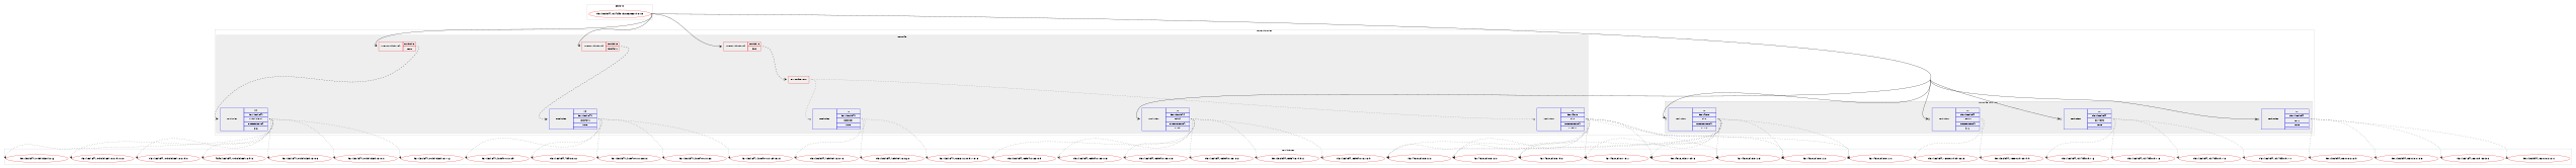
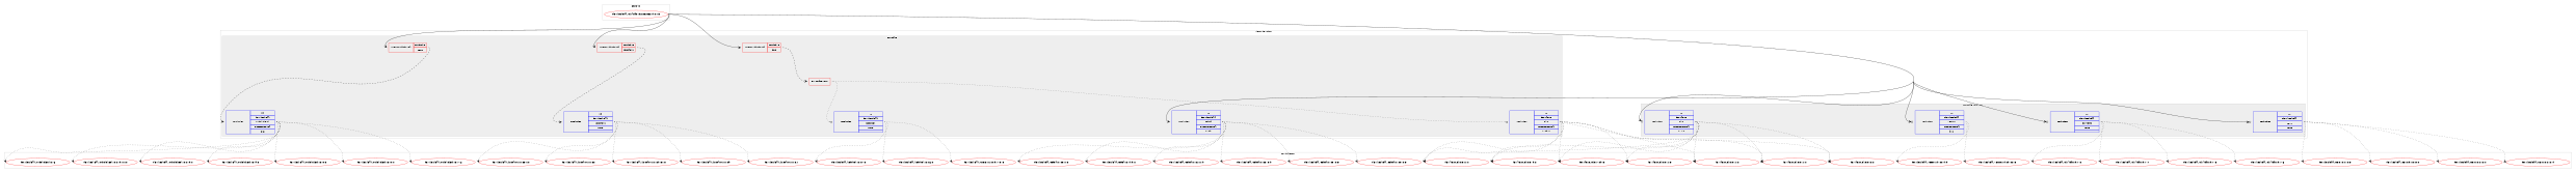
  digraph {
    compound=true
    concentrate=true
    fontname="DejaVu Sans Mono"
    fontsize=10
    newrank=true
    rankdir=TB
    ranksep=1.5
    node [color=red fontname="DejaVu Sans Mono" fontsize=10]
    edge [arrowhead=vee fontname="DejaVu Sans Mono" headport=w style=dotted tailport=e weight=100]
    n1 [label="dev-haskell/th-lift-instances-0.1.11" width=4]
    n2 [color=blue label=<<TABLE BORDER="0" CELLBORDER="1" CELLSPACING="0" CELLPADDING="4" WIDTH="220"><TR><TD ROWSPAN="6" CELLPADDING="30">pack_dep</TD></TR><TR><TD WIDTH="110">no</TD></TR><TR><TD>dev-haskell</TD></TR><TR><TD>haddock</TD></TR><TR><TD>none</TD></TR><TR><TD></TD></TR></TABLE>> shape=none]
    n3 [color=blue label=<<TABLE BORDER="0" CELLBORDER="1" CELLSPACING="0" CELLPADDING="4" WIDTH="220"><TR><TD ROWSPAN="6" CELLPADDING="30">pack_dep</TD></TR><TR><TD WIDTH="110">no</TD></TR><TR><TD>dev-lang</TD></TR><TR><TD>ghc</TD></TR><TR><TD>greaterequal</TD></TR><TR><TD>7.10.2</TD></TR></TABLE>> shape=none]
    n4 [label=<<TABLE BORDER="0" CELLBORDER="1" CELLSPACING="0" CELLPADDING="4"><TR><TD CELLPADDING="10">any_of_group</TD></TR></TABLE>> shape=none]
    n5 [label=<<TABLE BORDER="0" CELLBORDER="1" CELLSPACING="0" CELLPADDING="4"><TR><TD ROWSPAN="3" CELLPADDING="10">use_conditional</TD></TR><TR><TD>positive</TD></TR><TR><TD>doc</TD></TR></TABLE>> shape=none]
    n6 [color=blue label=<<TABLE BORDER="0" CELLBORDER="1" CELLSPACING="0" CELLPADDING="4" WIDTH="220"><TR><TD ROWSPAN="6" CELLPADDING="30">pack_dep</TD></TR><TR><TD WIDTH="110">no</TD></TR><TR><TD>dev-haskell</TD></TR><TR><TD>hscolour</TD></TR><TR><TD>none</TD></TR><TR><TD></TD></TR></TABLE>> shape=none]
    n7 [label=<<TABLE BORDER="0" CELLBORDER="1" CELLSPACING="0" CELLPADDING="4"><TR><TD ROWSPAN="3" CELLPADDING="10">use_conditional</TD></TR><TR><TD>positive</TD></TR><TR><TD>hscolour</TD></TR></TABLE>> shape=none]
    n8 [color=blue label=<<TABLE BORDER="0" CELLBORDER="1" CELLSPACING="0" CELLPADDING="4" WIDTH="220"><TR><TD ROWSPAN="6" CELLPADDING="30">pack_dep</TD></TR><TR><TD WIDTH="110">no</TD></TR><TR><TD>dev-haskell</TD></TR><TR><TD>quickcheck</TD></TR><TR><TD>greaterequal</TD></TR><TR><TD>2.6</TD></TR></TABLE>> shape=none]
    n9 [label=<<TABLE BORDER="0" CELLBORDER="1" CELLSPACING="0" CELLPADDING="4"><TR><TD ROWSPAN="3" CELLPADDING="10">use_conditional</TD></TR><TR><TD>positive</TD></TR><TR><TD>test</TD></TR></TABLE>> shape=none]
    n10 [color=blue label=<<TABLE BORDER="0" CELLBORDER="1" CELLSPACING="0" CELLPADDING="4" WIDTH="220"><TR><TD ROWSPAN="6" CELLPADDING="30">pack_dep</TD></TR><TR><TD WIDTH="110">no</TD></TR><TR><TD>dev-haskell</TD></TR><TR><TD>cabal</TD></TR><TR><TD>greaterequal</TD></TR><TR><TD>1.10</TD></TR></TABLE>> shape=none]
    n11 [color=blue label=<<TABLE BORDER="0" CELLBORDER="1" CELLSPACING="0" CELLPADDING="4" WIDTH="220"><TR><TD ROWSPAN="6" CELLPADDING="30">pack_dep</TD></TR><TR><TD WIDTH="110">no</TD></TR><TR><TD>dev-haskell</TD></TR><TR><TD>th-lift</TD></TR><TR><TD>none</TD></TR><TR><TD></TD></TR></TABLE>> shape=none]
    n12 [color=blue label=<<TABLE BORDER="0" CELLBORDER="1" CELLSPACING="0" CELLPADDING="4" WIDTH="220"><TR><TD ROWSPAN="6" CELLPADDING="30">pack_dep</TD></TR><TR><TD WIDTH="110">no</TD></TR><TR><TD>dev-haskell</TD></TR><TR><TD>text</TD></TR><TR><TD>none</TD></TR><TR><TD></TD></TR></TABLE>> shape=none]
    n13 [color=blue label=<<TABLE BORDER="0" CELLBORDER="1" CELLSPACING="0" CELLPADDING="4" WIDTH="220"><TR><TD ROWSPAN="6" CELLPADDING="30">pack_dep</TD></TR><TR><TD WIDTH="110">no</TD></TR><TR><TD>dev-haskell</TD></TR><TR><TD>vector</TD></TR><TR><TD>greaterequal</TD></TR><TR><TD>0.4</TD></TR></TABLE>> shape=none]
    n14 [color=blue label=<<TABLE BORDER="0" CELLBORDER="1" CELLSPACING="0" CELLPADDING="4" WIDTH="220"><TR><TD ROWSPAN="6" CELLPADDING="30">pack_dep</TD></TR><TR><TD WIDTH="110">no</TD></TR><TR><TD>dev-lang</TD></TR><TR><TD>ghc</TD></TR><TR><TD>greaterequal</TD></TR><TR><TD>7.4.1</TD></TR></TABLE>> shape=none]
    n15 [label="dev-haskell/use-2.14.3.0.7.8.3" width=4]
    n16 [label="dev-haskell/haddock-2.16.1" width=4]
    n17 [label="dev-haskell/haddock-2.17.2" width=4]
    n18 [label="dev-lang/ghc-7.10.3" width=4]
-   n19 [label="dev-lang/ghc-7.8.4" width=4]
    n20 [label="dev-lang/ghc-8.0.2" width=4]
    n21 [label="dev-lang/ghc-8.2.1" width=4]
    n22 [label="dev-lang/ghc-8.2.2" width=4]
    n23 [label="dev-lang/ghc-8.4.1" width=4]
    n24 [label="dev-lang/ghc-8.4.2" width=4]
    n25 [label="dev-lang/ghc-8.4.3" width=4]
    n26 [label="dev-haskell/hscolour-1.19" width=4]
    n27 [label="dev-haskell/hscolour-1.20.3-r1" width=4]
    n28 [label="dev-haskell/hscolour-1.22" width=4]
    n29 [label="dev-haskell/hscolour-1.23-r1" width=4]
-   n30 [label="dev-haskell/lift-1.24" width=4]
+   n30 [label="dev-haskell/hscolour-1.24" width=4]
    n31 [label="dev-haskell/quickcheck-1.2.0.1" width=4]
    n32 [label="dev-haskell/quickcheck-1.2.0.1-r1" width=4]
    n33 [label="dev-haskell/quickcheck-2.6" width=4]
    n34 [label="dev-haskell/quickcheck-2.7.6" width=4]
    n35 [label="dev-haskell/quickcheck-2.8.1" width=4]
    n36 [label="dev-haskell/quickcheck-2.8.2" width=4]
-   n37 [label="lift-haskell/quickcheck-2.9.2" width=4]
+   n37 [label="dev-haskell/quickcheck-2.9.2" width=4]
    n38 [label="dev-haskell/cabal-1.18.1.2" width=4]
    n39 [label="dev-haskell/cabal-1.18.1.3" width=4]
    n40 [label="dev-haskell/cabal-1.18.1.5" width=4]
    n41 [label="dev-haskell/cabal-1.22.8.0" width=4]
    n42 [label="dev-haskell/cabal-1.24.2.0" width=4]
    n43 [label="dev-haskell/cabal-2.0.0.2" width=4]
    n44 [label="dev-haskell/text-0.11.3.1" width=4]
    n45 [label="dev-haskell/text-1.1.1.3" width=4]
    n46 [label="dev-haskell/text-1.2.2.0" width=4]
    n47 [label="dev-haskell/text-1.2.2.1" width=4]
    n48 [label="dev-haskell/th-lift-0.7.2" width=4]
    n49 [label="dev-haskell/th-lift-0.7.5" width=4]
    n50 [label="dev-haskell/th-lift-0.7.6" width=4]
    n51 [label="dev-haskell/th-lift-0.7.7" width=4]
    n52 [label="dev-haskell/vector-0.10.12.3" width=4]
    n53 [label="dev-haskell/vector-0.11.0.0" width=4]
    subgraph cluster_1 {
      color=gray
      label=<<i>ebuild</i>>
      rank=same
      n1
    }
    subgraph cluster_2 {
      color=gray
      label=<<i>dependencies</i>>
      subgraph cluster_3 {
        color=gray
        fillcolor="#eeeeee"
        label=<<i>compile</i>>
        style=filled
        subgraph sub_4 {
          color=gray
          fillcolor="#eeeeee"
          label=<<i>compile</i>>
          style=filled
          n5
          subgraph sub_5 {
            color=gray
            fillcolor="#eeeeee"
            label=<<i>compile</i>>
            style=filled
            n4
            subgraph sub_6 {
              color=gray
              fillcolor="#eeeeee"
              label=<<i>compile</i>>
              style=filled
              n2
            }
            subgraph sub_7 {
              color=gray
              fillcolor="#eeeeee"
              label=<<i>compile</i>>
              style=filled
              n3
            }
          }
        }
        subgraph sub_8 {
          color=gray
          fillcolor="#eeeeee"
          label=<<i>compile</i>>
          style=filled
          n7
          subgraph sub_9 {
            color=gray
            fillcolor="#eeeeee"
            label=<<i>compile</i>>
            style=filled
            n6
          }
        }
        subgraph sub_10 {
          color=gray
          fillcolor="#eeeeee"
          label=<<i>compile</i>>
          style=filled
          n9
          subgraph sub_11 {
            color=gray
            fillcolor="#eeeeee"
            label=<<i>compile</i>>
            style=filled
            n8
          }
        }
        subgraph sub_12 {
          color=gray
          fillcolor="#eeeeee"
          label=<<i>compile</i>>
          style=filled
          n10
        }
      }
      subgraph cluster_13 {
        color=gray
        fillcolor="#eeeeee"
        label=<<i>compile and run</i>>
        style=filled
        subgraph sub_14 {
          color=gray
          fillcolor="#eeeeee"
          label=<<i>compile and run</i>>
          style=filled
          n11
        }
        subgraph sub_15 {
          color=gray
          fillcolor="#eeeeee"
          label=<<i>compile and run</i>>
          style=filled
          n12
        }
        subgraph sub_16 {
          color=gray
          fillcolor="#eeeeee"
          label=<<i>compile and run</i>>
          style=filled
          n13
        }
        subgraph sub_17 {
          color=gray
          fillcolor="#eeeeee"
          label=<<i>compile and run</i>>
          style=filled
          n14
        }
      }
      subgraph cluster_18 {
        color=gray
        fillcolor="#eeeeee"
        label=<<i>run</i>>
        style=filled
      }
    }
    subgraph cluster_19 {
      color=gray
      label=<<i>candidates</i>>
      rank=same
      subgraph sub_20 {
        color=black
        label=<<i>candidates</i>>
        nodesep=1
        rank=same
        n15
        n16
        n17
      }
      subgraph sub_21 {
        color=black
        label=<<i>candidates</i>>
        nodesep=1
        rank=same
        n18
-       n19
        n20
        n21
        n22
        n23
        n24
        n25
      }
      subgraph sub_22 {
        color=black
        label=<<i>candidates</i>>
        nodesep=1
        rank=same
        n26
        n27
        n28
        n29
        n30
      }
      subgraph sub_23 {
        color=black
        label=<<i>candidates</i>>
        nodesep=1
        rank=same
        n31
        n32
        n33
        n34
        n35
        n36
        n37
      }
      subgraph sub_24 {
        color=black
        label=<<i>candidates</i>>
        nodesep=1
        rank=same
        n38
        n39
        n40
        n41
        n42
        n43
      }
      subgraph sub_25 {
        color=black
        label=<<i>candidates</i>>
        nodesep=1
        rank=same
        n44
        n45
        n46
        n47
      }
      subgraph sub_26 {
        color=black
        label=<<i>candidates</i>>
        nodesep=1
        rank=same
        n48
        n49
        n50
        n51
      }
      subgraph sub_27 {
        color=black
        label=<<i>candidates</i>>
        nodesep=1
        rank=same
        n52
        n53
      }
      subgraph sub_28 {
        color=black
        label=<<i>candidates</i>>
        nodesep=1
        rank=same
        n18
-       n19
        n20
        n21
        n22
        n23
        n24
        n25
      }
    }
    n1 -> n5 [style=solid weight=20]
    n1 -> n7 [style=solid weight=20]
    n1 -> n9 [style=solid weight=20]
    n1 -> n10 [style=solid weight=20]
    n1 -> n11 [arrowhead=odotvee style=solid weight=20]
    n1 -> n12 [arrowhead=odotvee style=solid weight=20]
    n1 -> n13 [arrowhead=odotvee style=solid weight=20]
    n1 -> n14 [arrowhead=odotvee style=solid weight=20]
    n2 -> n15
    n2 -> n16
    n2 -> n17
    n3 -> n18
-   n3 -> n19
    n3 -> n20
    n3 -> n21
    n3 -> n22
    n3 -> n23
    n3 -> n24
    n3 -> n25
    n4 -> n2 [arrowhead=oinv weight=20]
    n4 -> n3 [arrowhead=oinv weight=20]
    n5 -> n4 [style=dashed weight=20]
    n6 -> n26
    n6 -> n27
    n6 -> n28
    n6 -> n29
    n6 -> n30
    n7 -> n6 [style=dashed weight=20]
    n8 -> n31
    n8 -> n32
    n8 -> n33
    n8 -> n34
    n8 -> n35
    n8 -> n36
    n8 -> n37
    n9 -> n8 [style=dashed weight=20]
    n10 -> n38
    n10 -> n39
    n10 -> n40
    n10 -> n41
    n10 -> n42
    n10 -> n43
    n11 -> n48
    n11 -> n49
    n11 -> n50
    n11 -> n51
    n12 -> n44
    n12 -> n45
    n12 -> n46
    n12 -> n47
    n13 -> n52
    n13 -> n53
    n14 -> n18
-   n14 -> n19
    n14 -> n20
    n14 -> n21
    n14 -> n22
    n14 -> n23
    n14 -> n24
    n14 -> n25
  }
